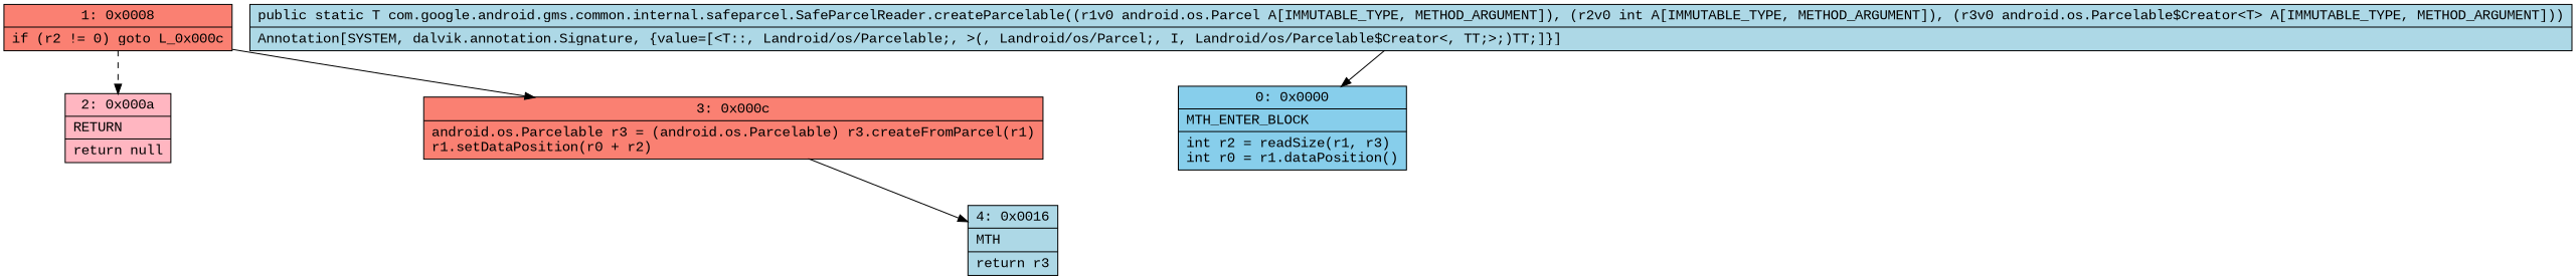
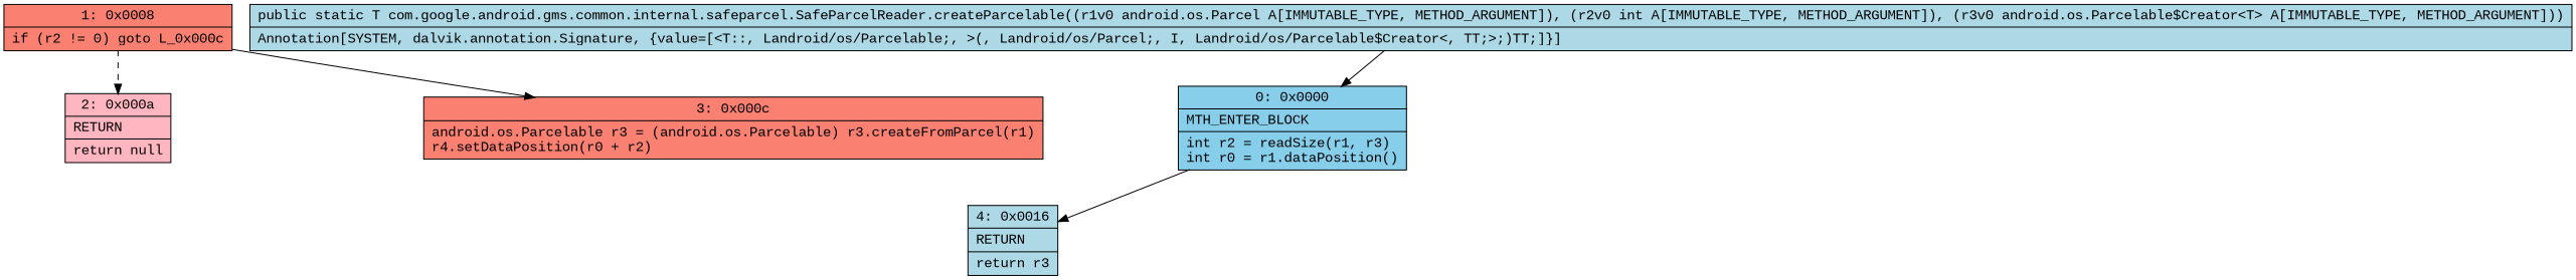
  digraph {
    fontname="Liberation Mono"
    node [fillcolor=salmon fontname="Liberation Mono" shape=record style=filled]
    edge [fontname="Liberation Mono"]
    n1 [fillcolor=skyblue label="{0\:\ 0x0000|MTH_ENTER_BLOCK\l|int r2 = readSize(r1, r3)\lint r0 = r1.dataPosition()\l}"]
    n2 [label="{1\:\ 0x0008|if (r2 != 0) goto L_0x000c\l}"]
    n3 [fillcolor=lightpink label="{2\:\ 0x000a|RETURN\l|return null\l}"]
-   n4 [label="{3\:\ 0x000c|android.os.Parcelable r3 = (android.os.Parcelable) r3.createFromParcel(r1)\lr1.setDataPosition(r0 + r2)\l}"]
-   n5 [fillcolor=lightblue label="{4\:\ 0x0016|MTH\l|return r3\l}"]
+   n4 [label="{3\:\ 0x000c|android.os.Parcelable r3 = (android.os.Parcelable) r3.createFromParcel(r1)\lr4.setDataPosition(r0 + r2)\l}"]
+   n5 [fillcolor=lightblue label="{4\:\ 0x0016|RETURN\l|return r3\l}"]
    n6 [fillcolor=lightblue label="{public static T com.google.android.gms.common.internal.safeparcel.SafeParcelReader.createParcelable((r1v0 android.os.Parcel A[IMMUTABLE_TYPE, METHOD_ARGUMENT]), (r2v0 int A[IMMUTABLE_TYPE, METHOD_ARGUMENT]), (r3v0 android.os.Parcelable$Creator\<T\> A[IMMUTABLE_TYPE, METHOD_ARGUMENT]))  | Annotation[SYSTEM, dalvik.annotation.Signature, \{value=[\<T::, Landroid\/os\/Parcelable;, \>(, Landroid\/os\/Parcel;, I, Landroid\/os\/Parcelable$Creator\<, TT;\>;)TT;]\}]\l}"]
    n2 -> n3 [style=dashed]
    n2 -> n4
-   n4 -> n5
+   n1 -> n5
    n6 -> n1
  }
